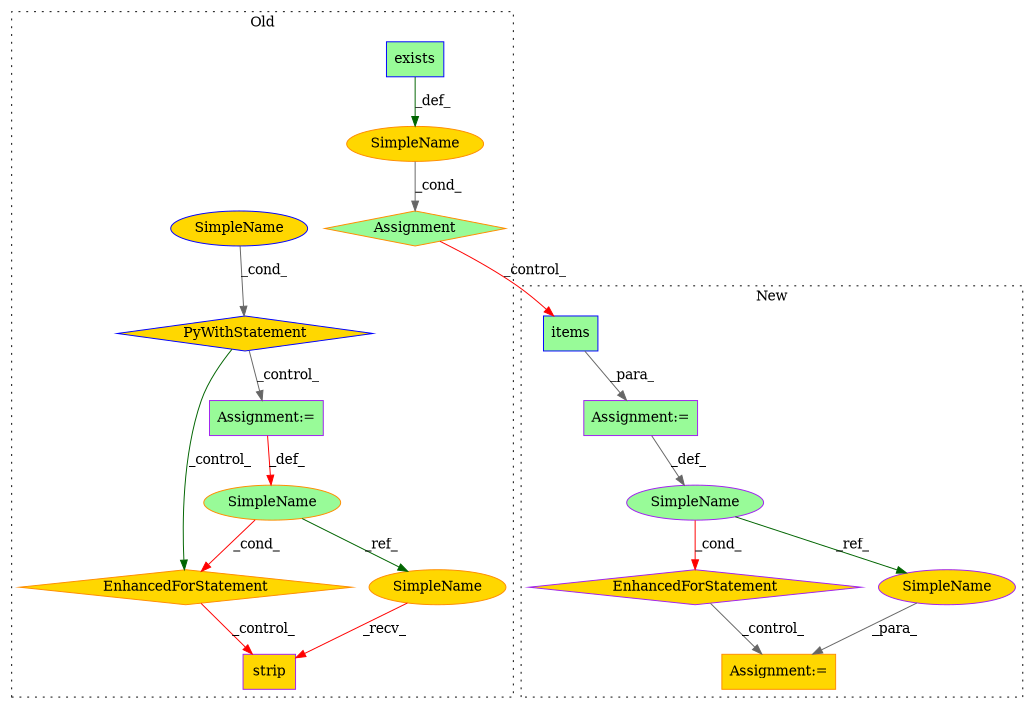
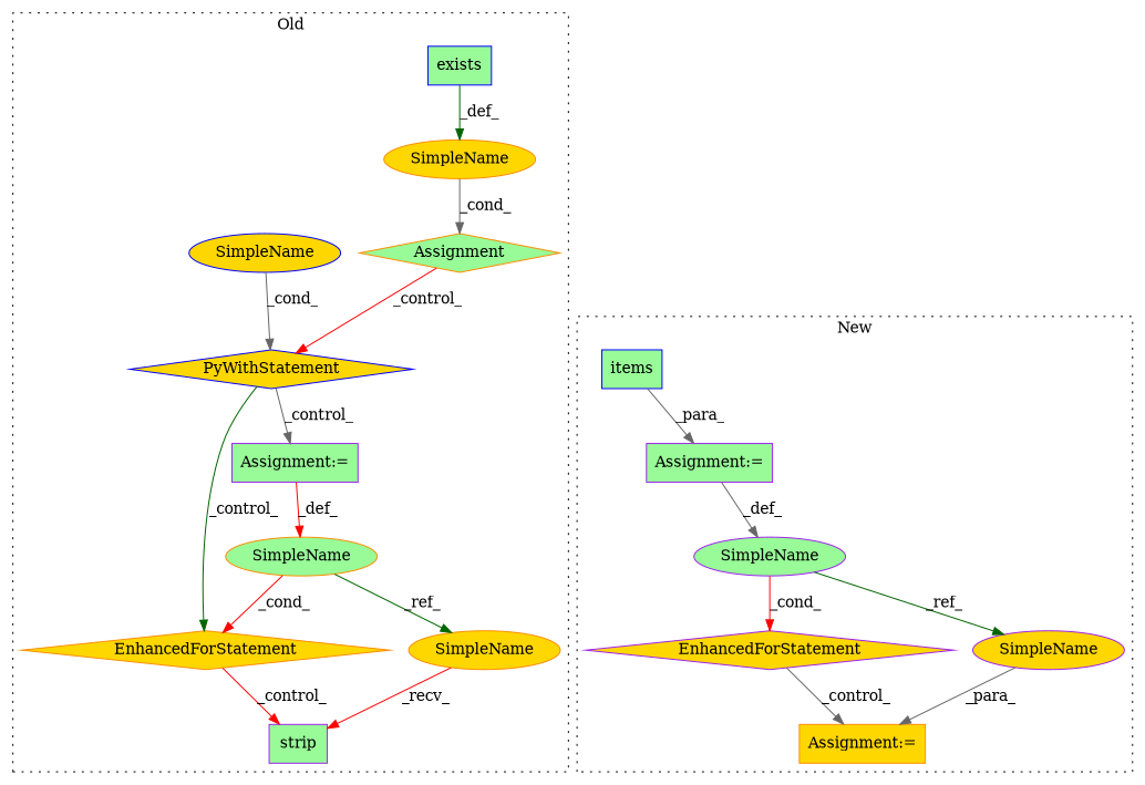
  digraph {
    node [a=42 color=purple fillcolor=palegreen l=7 shape=box style=filled]
    edge [color=gray40]
    n1 [a=32 color=blue l="7,1" label=exists s="8591,8617"]
-   n2 [a=32 fillcolor=gold label=strip s=8840]
+   n2 [a=32 label=strip s=8840]
    n3 [color=darkorange fillcolor=gold label=SimpleName shape=ellipse l=""]
    n4 [a=104 color=blue fillcolor=gold l="10,2" label=PyWithStatement s="8632,8676" shape=diamond]
    n5 [a=25 color=darkorange l="4,2" label=Assignment s="8579,8618" shape=diamond]
    n6 [color=darkorange l=9 label=SimpleName s=8784 shape=ellipse]
    n7 [color=blue fillcolor=gold label=SimpleName shape=ellipse l=""]
    n8 [a=70 color=darkorange fillcolor=gold l="69,2" label=EnhancedForStatement s="8711,8797" shape=diamond]
    n9 [a=7 l="69,2" label="Assignment:=" s="8711,8797"]
    n10 [color=darkorange fillcolor=gold l=9 label=SimpleName s=8830 shape=ellipse]
    n11 [a=32 color=blue label=items s=10035]
    n12 [a=7 l="87,2" label="Assignment:=" s="9916,10042"]
    n13 [a=70 fillcolor=gold l="87,2" label=EnhancedForStatement s="9916,10042" shape=diamond]
    n14 [label=SimpleName s=10007 shape=ellipse]
    n15 [a=7 color=darkorange fillcolor=gold l=25 label="Assignment:=" s=10220]
    n16 [fillcolor=gold label=SimpleName s=10229 shape=ellipse]
    subgraph cluster_1 {
      label=Old
      style=dotted
      n1
      n2
      n3
      n4
      n5
      n6
      n7
      n8
      n9
      n10
    }
    subgraph cluster_2 {
      label=New
      style=dotted
      n11
      n12
      n13
      n14
      n15
      n16
    }
    n1 -> n3 [color=darkgreen label=_def_]
    n3 -> n5 [label=_cond_]
    n4 -> n8 [color=darkgreen label=_control_]
    n4 -> n9 [label=_control_]
-   n5 -> n11 [color=red label=_control_]
+   n5 -> n4 [color=red label=_control_]
    n6 -> n8 [color=red label=_cond_]
    n6 -> n10 [color=darkgreen label=_ref_]
    n7 -> n4 [label=_cond_]
    n8 -> n2 [color=red label=_control_]
    n9 -> n6 [color=red label=_def_]
    n10 -> n2 [color=red label=_recv_]
    n11 -> n12 [label=_para_]
    n12 -> n14 [label=_def_]
    n13 -> n15 [label=_control_]
    n14 -> n13 [color=red label=_cond_]
    n14 -> n16 [color=darkgreen label=_ref_]
    n16 -> n15 [label=_para_]
  }
